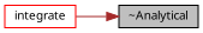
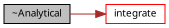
  digraph {
    rankdir=LR
    fontname="Noto Sans"
    node [fontname="Noto Sans" fontsize=10 shape=record]
    n1 [color=black fillcolor=grey75 fontcolor=black height=0.2 label="~Analytical" style=filled width=0.4]
    n2 [color=red height=0.2 label=integrate width=0.4]
-   n2 -> n1 [color=brown fontname="Noto Sans" fontsize=10 labelfontname=Helvetica labelfontsize=10 style=solid]
+   n1 -> n2 [color=brown fontname="Noto Sans" fontsize=10 labelfontname=Helvetica labelfontsize=10 style=solid]
  }
